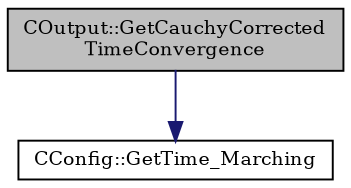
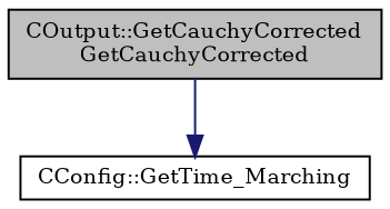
  digraph {
    rankdir=TB
    fontname="DejaVu Serif"
    node [color=black fontname="DejaVu Serif" fontsize=10 shape=record style=filled]
-   n1 [fillcolor=grey75 fontcolor=black height=0.2 label="COutput::GetCauchyCorrected\lTimeConvergence" width=0.4]
+   n1 [fillcolor=grey75 fontcolor=black height=0.2 label="COutput::GetCauchyCorrected\lGetCauchyCorrected" width=0.4]
    n2 [fillcolor=white height=0.2 label="CConfig::GetTime_Marching" width=0.4]
    n1 -> n2 [color=midnightblue fontname="DejaVu Serif" fontsize=10 labelfontname=Helvetica labelfontsize=10 style=solid]
  }
